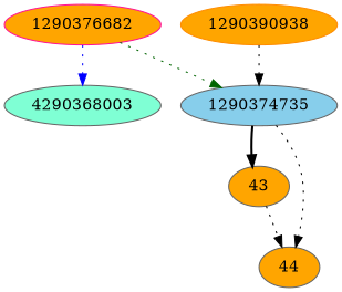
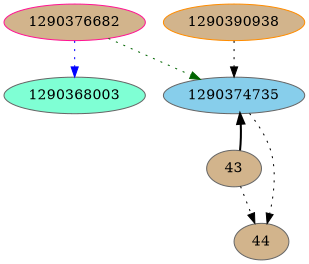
  strict digraph {
    node [color=gray40 fillcolor=tan style=filled]
    edge [color=black style=dotted]
-   1290368003 [fillcolor=aquamarine label=4290368003]
+   1290368003 [fillcolor=aquamarine]
    1290374735 [fillcolor=skyblue]
-   43 [fillcolor=orange]
-   44 [fillcolor=orange]
-   1290376682 [color=deeppink fillcolor=orange]
-   1290390938 [color=darkorange fillcolor=orange]
-   1290374735 -> 43 [style=bold]
+   43
+   44
+   1290376682 [color=deeppink]
+   1290390938 [color=darkorange]
+   43 -> 1290374735 [style=bold]
    1290374735 -> 44
    43 -> 44
    1290376682 -> 1290368003 [color=blue]
    1290376682 -> 1290374735 [color=darkgreen]
    1290390938 -> 1290374735
  }
